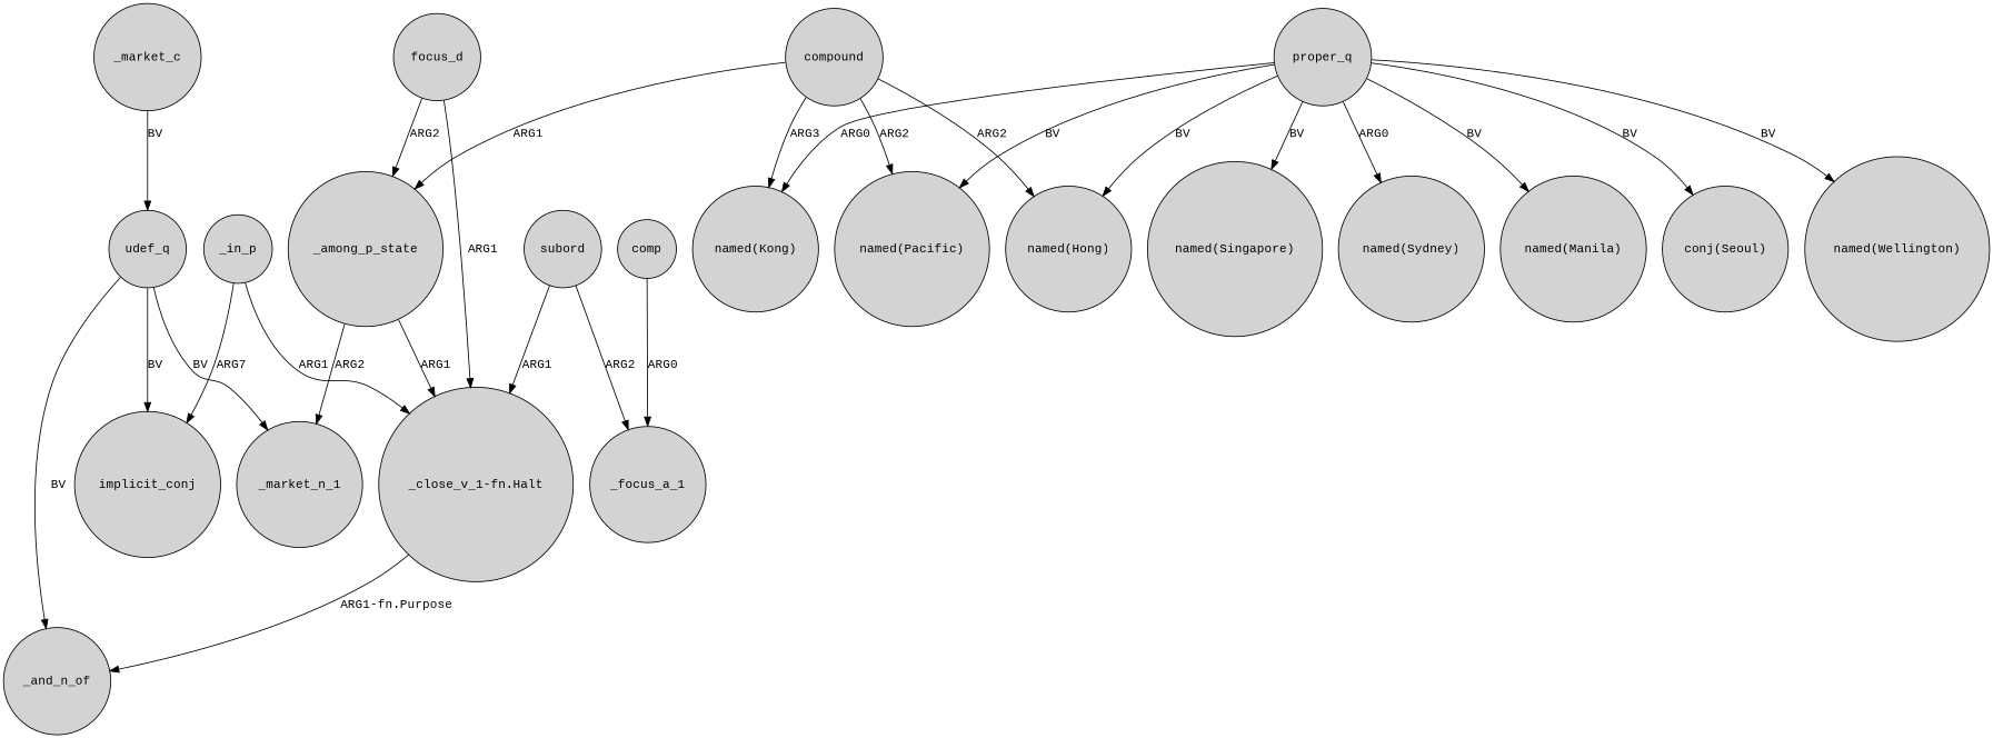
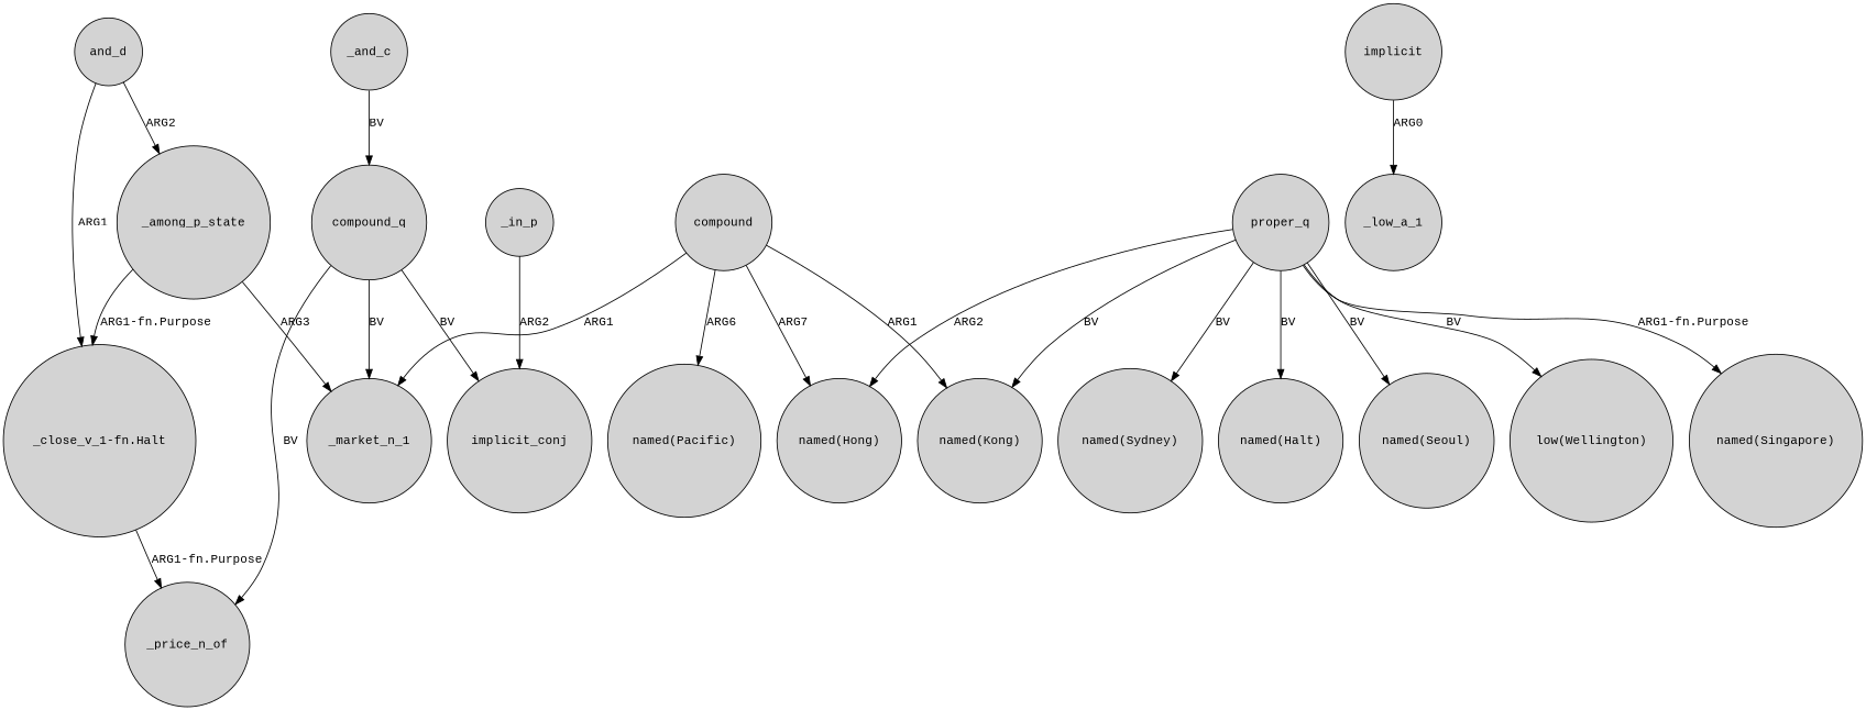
  digraph {
    fontname="Liberation Mono"
    node [fontname="Liberation Mono" shape=circle style=filled]
    edge [fontname="Liberation Mono"]
-   udef_q
+   udef_q [label=compound_q]
    _market_n_1
-   _price_n_of [label=_and_n_of]
+   _price_n_of
    implicit_conj
-   _and_c [label=_market_c]
-   focus_d
+   _and_c
+   focus_d [label=and_d]
    "_close_v_1-fn.Halt"
    _among_p_state
-   comp
-   _low_a_1 [label=_focus_a_1]
+   comp [label=implicit]
+   _low_a_1
    _in_p
-   subord
    proper_q
-   "named(Wellington)"
+   "named(Wellington)" [label="low(Wellington)"]
    "named(Singapore)"
    "named(Sydney)"
-   "named(Manila)"
+   "named(Manila)" [label="named(Halt)"]
    "named(Kong)"
    "named(Hong)"
    "named(Pacific)"
-   "named(Seoul)" [label="conj(Seoul)"]
+   "named(Seoul)"
    compound
    udef_q -> _market_n_1 [label=BV]
    udef_q -> _price_n_of [label=BV]
    udef_q -> implicit_conj [label=BV]
    _and_c -> udef_q [label=BV]
    focus_d -> "_close_v_1-fn.Halt" [label=ARG1]
    focus_d -> _among_p_state [label=ARG2]
    "_close_v_1-fn.Halt" -> _price_n_of [label="ARG1-fn.Purpose"]
-   _among_p_state -> _market_n_1 [label=ARG2]
-   _among_p_state -> "_close_v_1-fn.Halt" [label=ARG1]
+   _among_p_state -> _market_n_1 [label=ARG3]
+   _among_p_state -> "_close_v_1-fn.Halt" [label="ARG1-fn.Purpose"]
    comp -> _low_a_1 [label=ARG0]
-   _in_p -> implicit_conj [label=ARG7]
-   _in_p -> "_close_v_1-fn.Halt" [label=ARG1]
-   subord -> "_close_v_1-fn.Halt" [label=ARG1]
-   subord -> _low_a_1 [label=ARG2]
+   _in_p -> implicit_conj [label=ARG2]
    proper_q -> "named(Wellington)" [label=BV]
-   proper_q -> "named(Singapore)" [label=BV]
-   proper_q -> "named(Sydney)" [label=ARG0]
+   proper_q -> "named(Singapore)" [label="ARG1-fn.Purpose"]
+   proper_q -> "named(Sydney)" [label=BV]
    proper_q -> "named(Manila)" [label=BV]
-   proper_q -> "named(Kong)" [label=ARG0]
-   proper_q -> "named(Hong)" [label=BV]
-   proper_q -> "named(Pacific)" [label=BV]
+   proper_q -> "named(Kong)" [label=BV]
+   proper_q -> "named(Hong)" [label=ARG2]
    proper_q -> "named(Seoul)" [label=BV]
-   compound -> _among_p_state [label=ARG1]
-   compound -> "named(Kong)" [label=ARG3]
-   compound -> "named(Hong)" [label=ARG2]
-   compound -> "named(Pacific)" [label=ARG2]
+   compound -> _market_n_1 [label=ARG1]
+   compound -> "named(Kong)" [label=ARG1]
+   compound -> "named(Hong)" [label=ARG7]
+   compound -> "named(Pacific)" [label=ARG6]
  }
